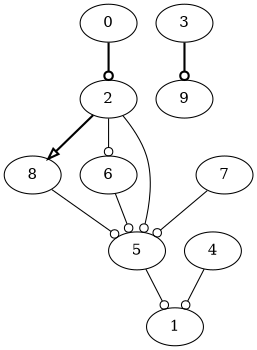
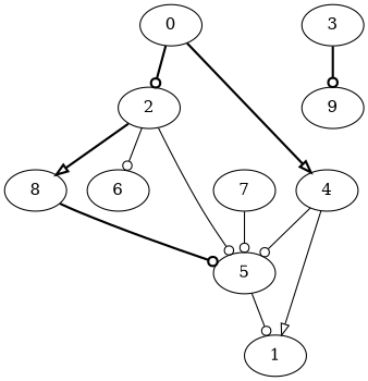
  digraph {
    "Duplicate states"=0
    GraphType=S_P
    "Max states in OPEN"=0
    Modes="120000ms; topo-ordered tasks, ; Pruning: task equivalence, fixed order ready list, ; F-value: ; Optimisation: best schedule length (SL) optimisation on equal, "
    NumberOfTasks=10
    "Pruned using list schedule length"=262
    "States removed from OPEN"=0
    TargetSystem="Homogeneous-2"
    "Time to schedule (ms)"=122
    "Total idle time"=36
    "Total schedule length"=400
    "Total sequential time"=700
    "Total states created"=1357
    node [Processor=0 Weight=50]
    edge [Weight=3 arrowhead=odot style=solid]
    0 ["Finish time"=33 "Start time"=0 Weight=33]
    2 ["Finish time"=186 Processor=1 "Start time"=36 Weight=150]
    4 ["Finish time"=336 Processor=1 "Start time"=286]
    8 ["Finish time"=286 Processor=1 "Start time"=219 Weight=67]
    6 ["Finish time"=219 Processor=1 "Start time"=186 Weight=33]
    5 ["Finish time"=350 "Start time"=300]
    3 ["Finish time"=133 "Start time"=33 Weight=100]
    9 ["Finish time"=200 "Start time"=133 Weight=67]
    1 ["Finish time"=400 "Start time"=350]
    7 ["Finish time"=300 "Start time"=200 Weight=100]
    0 -> 2 [style=bold]
+   0 -> 4 [Weight=6 arrowhead=onormal style=bold]
    2 -> 8 [Weight=8 arrowhead=onormal style=bold]
    2 -> 6
    2 -> 5 [Weight=7]
-   4 -> 1
-   8 -> 5 [Weight=6]
-   6 -> 5 [Weight=4]
+   4 -> 1 [arrowhead=onormal]
+   8 -> 5 [Weight=6 style=bold]
+   4 -> 5 [Weight=4]
    5 -> 1 [Weight=4]
    3 -> 9 [Weight=5 style=bold]
    7 -> 5 [Weight=2]
  }
